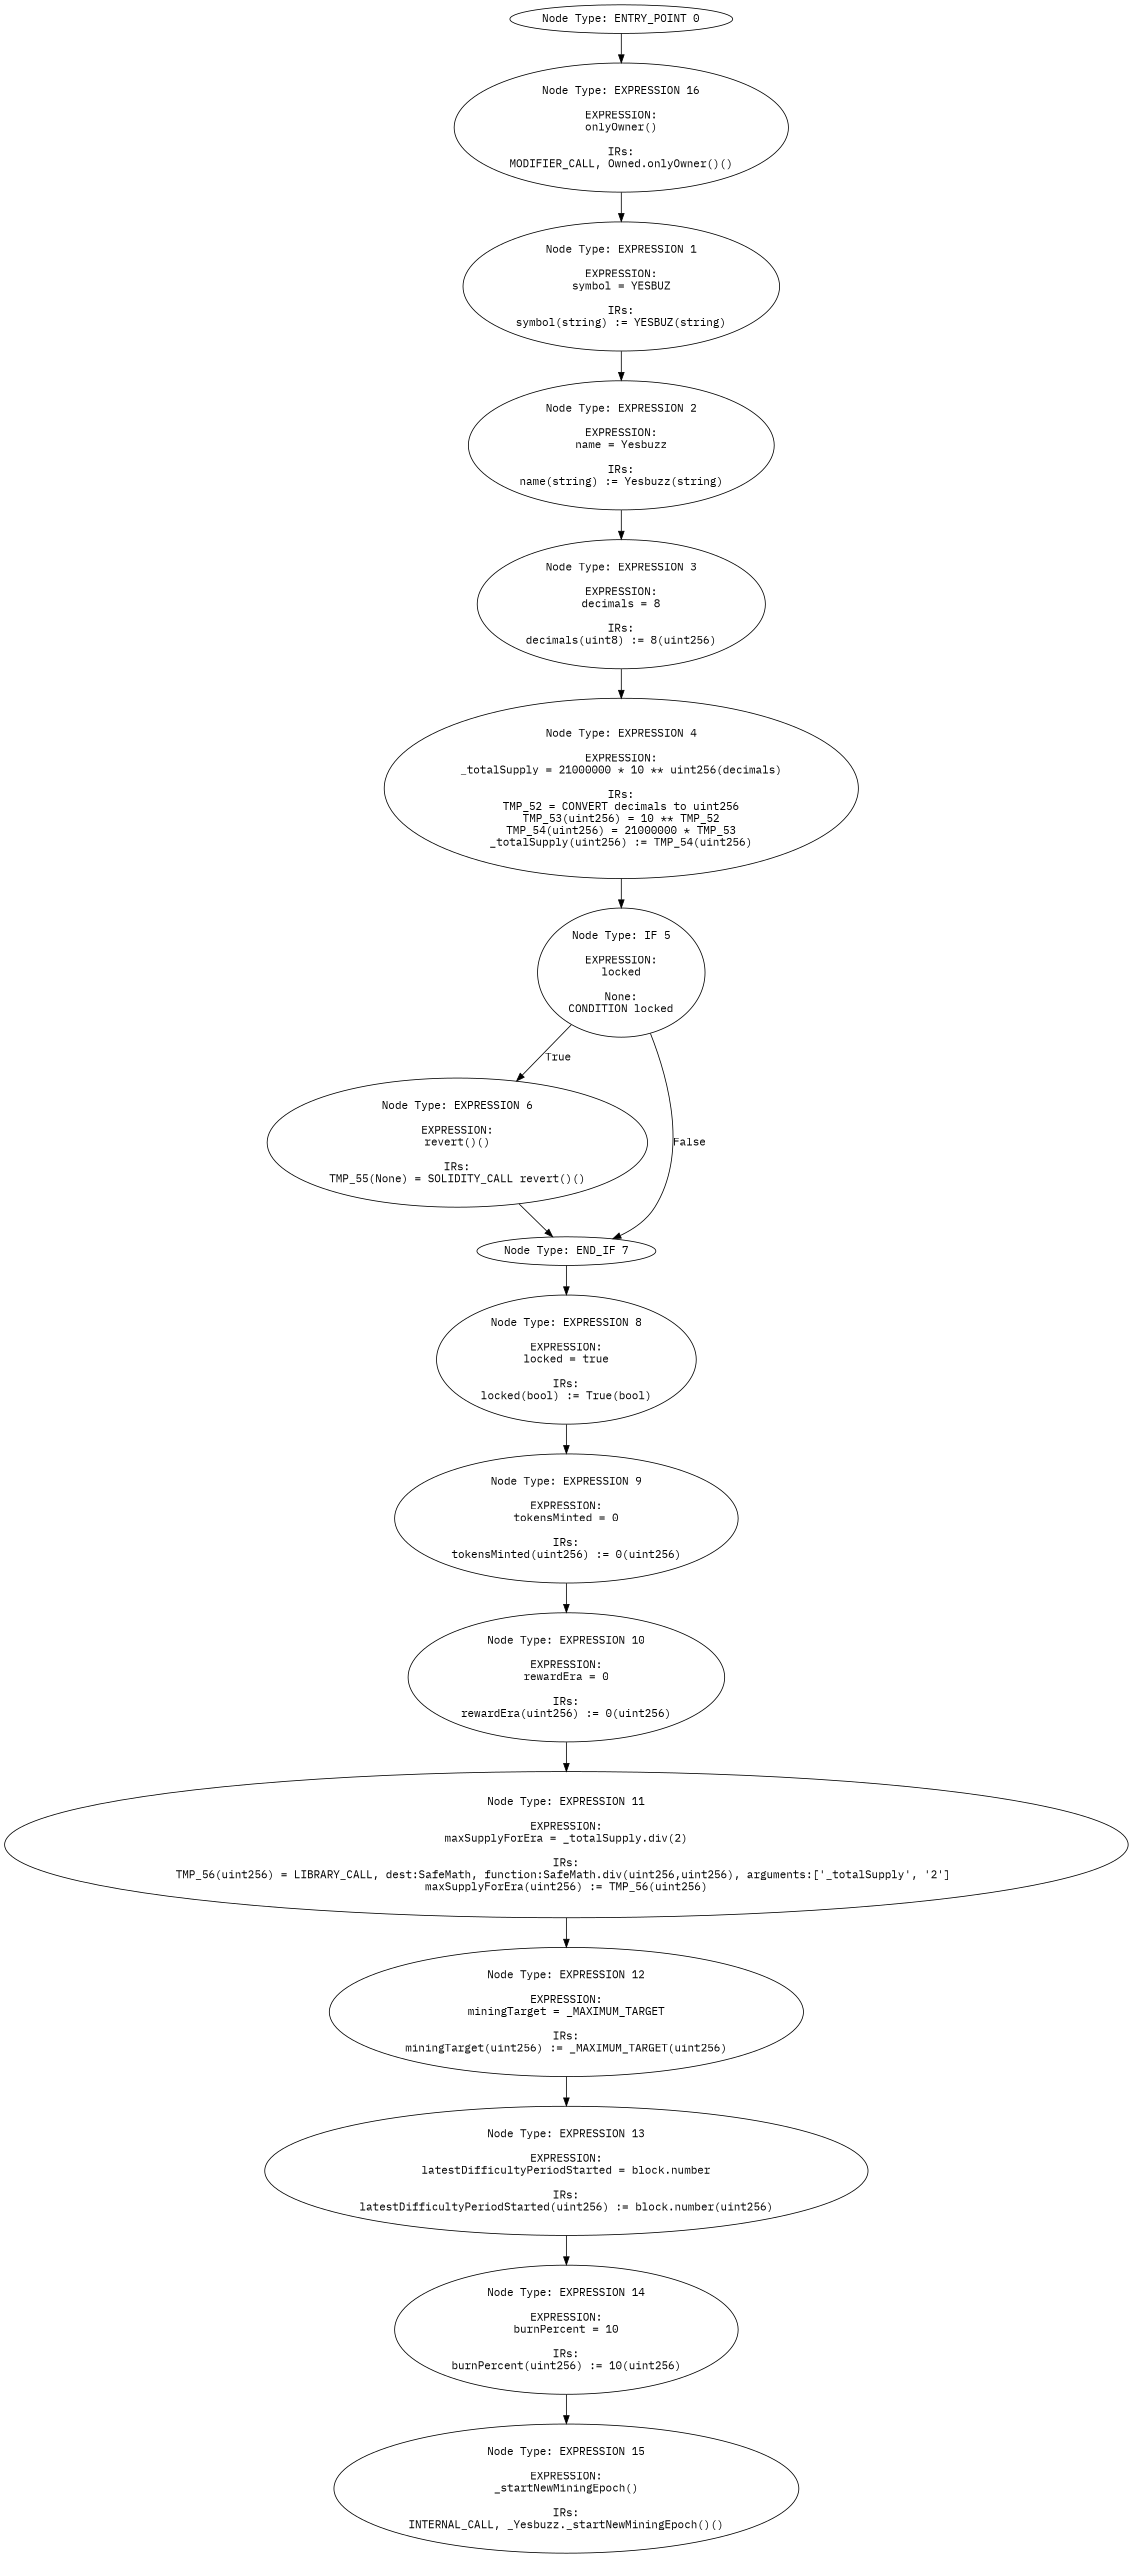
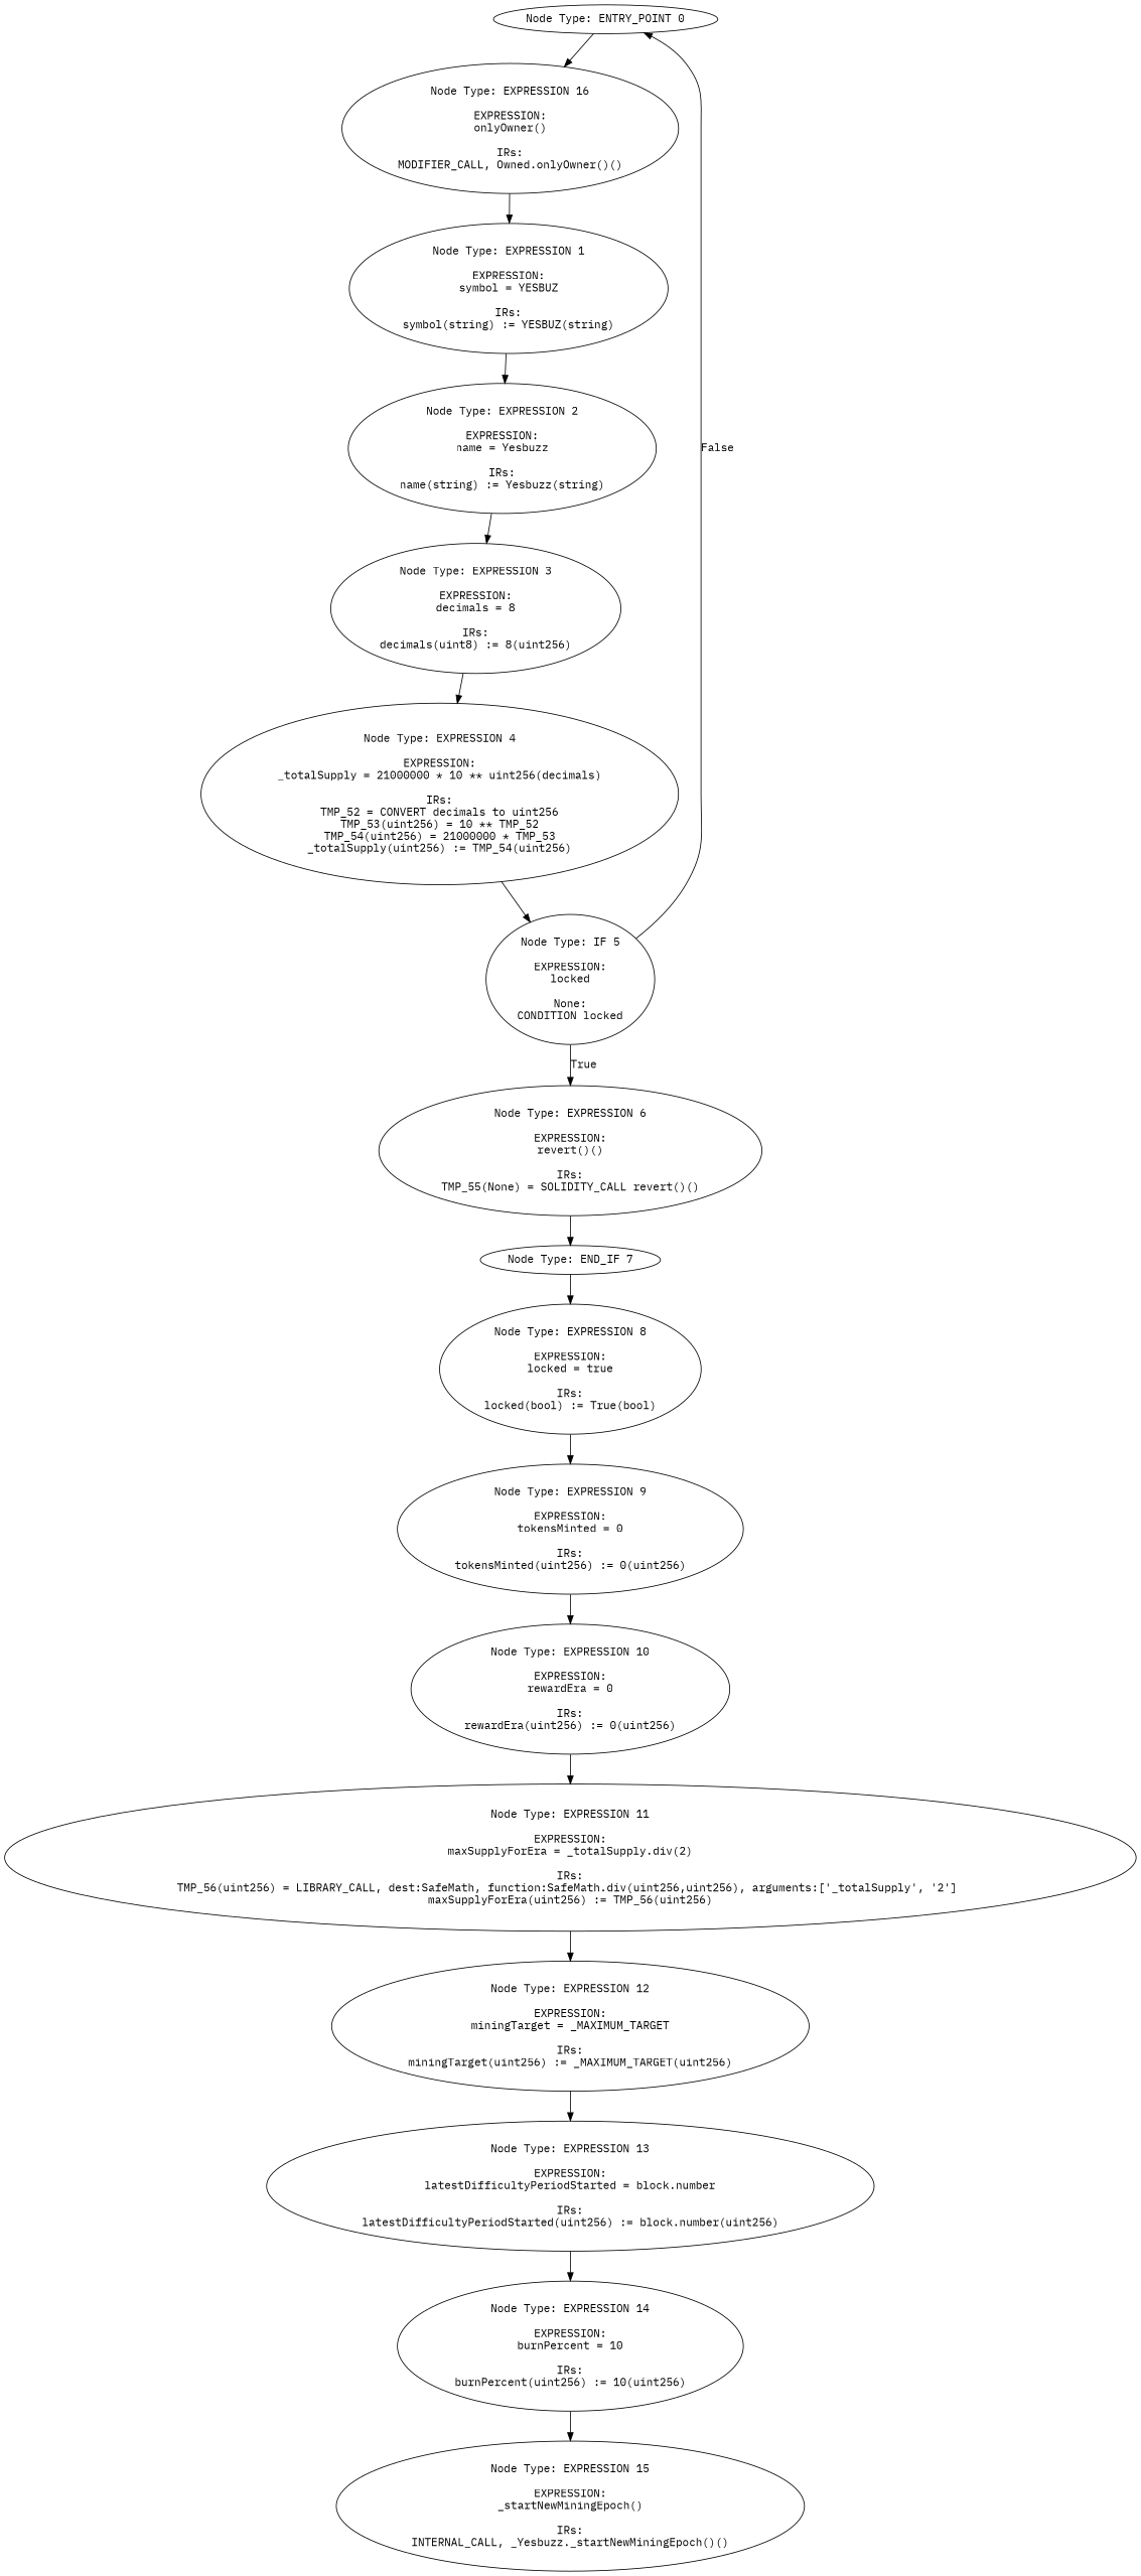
  digraph {
    fontname="IBM Plex Mono"
    node [fontname="IBM Plex Mono"]
    edge [fontname="IBM Plex Mono"]
    n1 [label="Node Type: ENTRY_POINT 0\n"]
    n2 [label="Node Type: EXPRESSION 16\n\nEXPRESSION:\nonlyOwner()\n\nIRs:\nMODIFIER_CALL, Owned.onlyOwner()()"]
    n3 [label="Node Type: EXPRESSION 1\n\nEXPRESSION:\nsymbol = YESBUZ\n\nIRs:\nsymbol(string) := YESBUZ(string)"]
    n4 [label="Node Type: EXPRESSION 2\n\nEXPRESSION:\nname = Yesbuzz\n\nIRs:\nname(string) := Yesbuzz(string)"]
    n5 [label="Node Type: EXPRESSION 3\n\nEXPRESSION:\ndecimals = 8\n\nIRs:\ndecimals(uint8) := 8(uint256)"]
    n6 [label="Node Type: EXPRESSION 4\n\nEXPRESSION:\n_totalSupply = 21000000 * 10 ** uint256(decimals)\n\nIRs:\nTMP_52 = CONVERT decimals to uint256\nTMP_53(uint256) = 10 ** TMP_52\nTMP_54(uint256) = 21000000 * TMP_53\n_totalSupply(uint256) := TMP_54(uint256)"]
    n7 [label="Node Type: IF 5\n\nEXPRESSION:\nlocked\n\nNone:\nCONDITION locked"]
    n8 [label="Node Type: EXPRESSION 6\n\nEXPRESSION:\nrevert()()\n\nIRs:\nTMP_55(None) = SOLIDITY_CALL revert()()"]
    n9 [label="Node Type: END_IF 7\n"]
    n10 [label="Node Type: EXPRESSION 8\n\nEXPRESSION:\nlocked = true\n\nIRs:\nlocked(bool) := True(bool)"]
    n11 [label="Node Type: EXPRESSION 9\n\nEXPRESSION:\ntokensMinted = 0\n\nIRs:\ntokensMinted(uint256) := 0(uint256)"]
    n12 [label="Node Type: EXPRESSION 10\n\nEXPRESSION:\nrewardEra = 0\n\nIRs:\nrewardEra(uint256) := 0(uint256)"]
    n13 [label="Node Type: EXPRESSION 11\n\nEXPRESSION:\nmaxSupplyForEra = _totalSupply.div(2)\n\nIRs:\nTMP_56(uint256) = LIBRARY_CALL, dest:SafeMath, function:SafeMath.div(uint256,uint256), arguments:['_totalSupply', '2'] \nmaxSupplyForEra(uint256) := TMP_56(uint256)"]
    n14 [label="Node Type: EXPRESSION 12\n\nEXPRESSION:\nminingTarget = _MAXIMUM_TARGET\n\nIRs:\nminingTarget(uint256) := _MAXIMUM_TARGET(uint256)"]
    n15 [label="Node Type: EXPRESSION 13\n\nEXPRESSION:\nlatestDifficultyPeriodStarted = block.number\n\nIRs:\nlatestDifficultyPeriodStarted(uint256) := block.number(uint256)"]
    n16 [label="Node Type: EXPRESSION 14\n\nEXPRESSION:\nburnPercent = 10\n\nIRs:\nburnPercent(uint256) := 10(uint256)"]
    n17 [label="Node Type: EXPRESSION 15\n\nEXPRESSION:\n_startNewMiningEpoch()\n\nIRs:\nINTERNAL_CALL, _Yesbuzz._startNewMiningEpoch()()"]
    n1 -> n2
    n2 -> n3
    n3 -> n4
    n4 -> n5
    n5 -> n6
    n6 -> n7
    n7 -> n8 [label=True]
-   n7 -> n9 [label=False]
+   n7 -> n1 [label=False]
    n8 -> n9
    n9 -> n10
    n10 -> n11
    n11 -> n12
    n12 -> n13
    n13 -> n14
    n14 -> n15
    n15 -> n16
    n16 -> n17
  }
